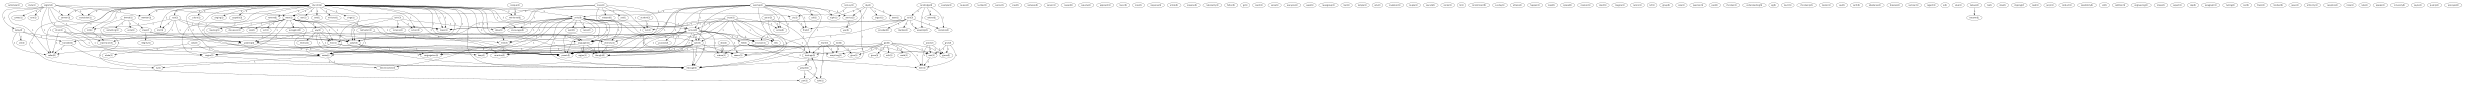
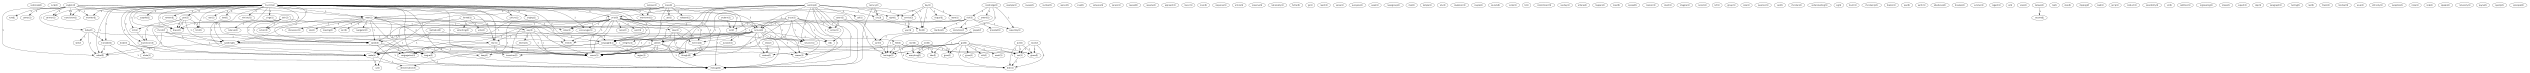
  digraph {
    fontname="IBM Plex Sans"
    node [fontname="IBM Plex Sans"]
    edge [fontname="IBM Plex Sans"]
    n1 [label="sublimate(1)"]
    n2 [label="invite(1)"]
    n3 [label="church(16)"]
    n4 [label="remove(1)"]
    n5 [label="unity(8)"]
    n6 [label="encourages(1)"]
    n7 [label="root(1)"]
    n8 [label="love(1)"]
    n9 [label="ministry(1)"]
    n10 [label="cringe(1)"]
    n11 [label="culture(8)"]
    n12 [label="post(2)"]
    n13 [label="part(3)"]
    n14 [label="sermon(1)"]
    n15 [label="translation(1)"]
    n16 [label="meet(1)"]
    n17 [label="member(1)"]
    n18 [label="limit(1)"]
    n19 [label="translate(2)"]
    n20 [label="time(3)"]
    n21 [label="language(11)"]
    n22 [label="hear(1)"]
    n23 [label="cutlure(1)"]
    n24 [label="tongue(2)"]
    n25 [label="sake(3)"]
    n26 [label="speaking(1)"]
    n27 [label="transition(2)"]
    n28 [label="mit(6)"]
    n29 [label="speak(3)"]
    n30 [label="thought(3)"]
    n31 [label="expression(3)"]
    n32 [label="called(1)"]
    n33 [label="make(6)"]
    n34 [label="singing(1)"]
    n35 [label="acapella(1)"]
    n36 [label="doesn(1)"]
    n37 [label="action(3)"]
    n38 [label="message(2)"]
    n39 [label="city(3)"]
    n40 [label="congregation(4)"]
    n41 [label="mentioned(1)"]
    n42 [label="inclusion(1)"]
    n43 [label="preach(1)"]
    n44 [label="seems(1)"]
    n45 [label="name(2)"]
    n46 [label="diversity(2)"]
    n47 [label="word(1)"]
    n48 [label="allow(1)"]
    n49 [label="denomination(3)"]
    n50 [label="re(1)"]
    n51 [label="feel(4)"]
    n52 [label="purpose(2)"]
    n53 [label="restore(1)"]
    n54 [label="heritage(3)"]
    n55 [label="evangelist(2)"]
    n56 [label="meeting(1)"]
    n57 [label="way(3)"]
    n58 [label="discussion(1)"]
    n59 [label="size(1)"]
    n60 [label="sort(1)"]
    n61 [label="region(1)"]
    n62 [label="keep(1)"]
    n63 [label="try(2)"]
    n64 [label="find(2)"]
    n65 [label="guess(1)"]
    n66 [label="met(1)"]
    n67 [label="didn(1)"]
    n68 [label="destroy(1)"]
    n69 [label="example(1)"]
    n70 [label="causes(1)"]
    n71 [label="number(1)"]
    n72 [label="aaronc(1)"]
    n73 [label="snail(1)"]
    n74 [label="someone(1)"]
    n75 [label="person(1)"]
    n76 [label="student(2)"]
    n77 [label="net(2)"]
    n78 [label="worship(4)"]
    n79 [label="call(1)"]
    n80 [label="night(1)"]
    n81 [label="service(2)"]
    n82 [label="writes(1)"]
    n83 [label="year(1)"]
    n84 [label="cambridge(3)"]
    n85 [label="visit(3)"]
    n86 [label="extend(1)"]
    n87 [label="invitation(2)"]
    n88 [label="assembly(1)"]
    n89 [label="provided(1)"]
    n90 [label="interfere(1)"]
    n91 [label="caused(1)"]
    n92 [label="assume(1)"]
    n93 [label="approach(1)"]
    n94 [label="gospel(2)"]
    n95 [label="take(1)"]
    n96 [label="music(1)"]
    n97 [label="noon(1)"]
    n98 [label="response(1)"]
    n99 [label="article(1)"]
    n100 [label="formed(1)"]
    n101 [label="something(1)"]
    n102 [label="stew(2)"]
    n103 [label="unite(1)"]
    n104 [label="integrity(1)"]
    n105 [label="preserve(1)"]
    n106 [label="nationality(1)"]
    n107 [label="father(1)"]
    n108 [label="go(1)"]
    n109 [label="reach(2)"]
    n110 [label="sense(1)"]
    n111 [label="everyone(1)"]
    n112 [label="week(1)"]
    n113 [label="newsgroup(1)"]
    n114 [label="mail(1)"]
    n115 [label="temple(1)"]
    n116 [label="bryce(2)"]
    n117 [label="give(2)"]
    n118 [label="edu(2)"]
    n119 [label="mass(3)"]
    n120 [label="use(1)"]
    n121 [label="released(1)"]
    n122 [label="revelation(1)"]
    n123 [label="couple(1)"]
    n124 [label="sounds(1)"]
    n125 [label="center(1)"]
    n126 [label="english(2)"]
    n127 [label="comes(1)"]
    n128 [label="today(2)"]
    n129 [label="tute(1)"]
    n130 [label="see(2)"]
    n131 [label="bi(1)"]
    n132 [label="place(2)"]
    n133 [label="commitment(1)"]
    n134 [label="sunday(1)"]
    n135 [label="athena(2)"]
    n136 [label="happen(1)"]
    n137 [label="meat(1)"]
    n138 [label="spread(1)"]
    n139 [label="creation(1)"]
    n140 [label="day(2)"]
    n141 [label="lingual(1)"]
    n142 [label="leave(1)"]
    n143 [label="stand(1)"]
    n144 [label="methodist(2)"]
    n145 [label="imagine(1)"]
    n146 [label="racism(1)"]
    n147 [label="kcf(1)"]
    n148 [label="group(1)"]
    n149 [label="ame(1)"]
    n150 [label="question(1)"]
    n151 [label="past(1)"]
    n152 [label="christian(1)"]
    n153 [label="understanding(1)"]
    n154 [label="sig(1)"]
    n155 [label="touch(1)"]
    n156 [label="christianity(1)"]
    n157 [label="boston(1)"]
    n158 [label="paul(1)"]
    n159 [label="earth(1)"]
    n160 [label="heart(3)"]
    n161 [label="everything(1)"]
    n162 [label="obedience(1)"]
    n163 [label="dissolve(1)"]
    n164 [label="summer(1)"]
    n165 [label="regard(1)"]
    n166 [label="ie(1)"]
    n167 [label="body(3)"]
    n168 [label="whole(1)"]
    n169 [label="lord(3)"]
    n170 [label="grow(1)"]
    n171 [label="solve(1)"]
    n172 [label="believe(2)"]
    n173 [label="become(1)"]
    n174 [label="ma(1)"]
    n175 [label="zone(1)"]
    n176 [label="god(6)"]
    n177 [label="grace(1)"]
    n178 [label="milk(1)"]
    n179 [label="world(1)"]
    n180 [label="clipping(2)"]
    n181 [label="lead(1)"]
    n182 [label="jerryl(1)"]
    n183 [label="conduct(1)"]
    n184 [label="possiblility(1)"]
    n185 [label="pot(1)"]
    n186 [label="christ(2)"]
    n187 [label="idea(2)"]
    n188 [label="addition(1)"]
    n189 [label="latin(3)"]
    n190 [label="instance(1)"]
    n191 [label="engineering(1)"]
    n192 [label="shows(1)"]
    n193 [label="expect(1)"]
    n194 [label="step(1)"]
    n195 [label="paragraph(1)"]
    n196 [label="melting(1)"]
    n197 [label="rest(1)"]
    n198 [label="aaron(2)"]
    n199 [label="thank(2)"]
    n200 [label="mindset(1)"]
    n201 [label="jesus(2)"]
    n202 [label="ethnicity(1)"]
    n203 [label="century(2)"]
    n204 [label="exception(1)"]
    n205 [label="rome(1)"]
    n206 [label="campus(2)"]
    n207 [label="note(1)"]
    n208 [label="speaks(1)"]
    n209 [label="inclusivity(1)"]
    n210 [label="payne(1)"]
    n211 [label="quality(1)"]
    n212 [label="episcopal(2)"]
    n3 -> n4 [label=1]
    n3 -> n5 [label=3]
    n3 -> n6 [label=1]
    n3 -> n7 [label=1]
    n3 -> n8 [label=1]
    n3 -> n9 [label=2]
    n3 -> n10 [label=1]
    n3 -> n11 [label=3]
    n3 -> n12 [label=2]
    n3 -> n13 [label=1]
    n3 -> n14 [label=1]
    n3 -> n15 [label=1]
    n3 -> n16 [label=1]
    n3 -> n17 [label=1]
    n3 -> n18 [label=2]
    n3 -> n19 [label=1]
    n3 -> n20 [label=1]
    n3 -> n21 [label=1]
    n3 -> n22 [label=1]
    n3 -> n23 [label=1]
    n3 -> n24 [label=2]
    n3 -> n25 [label=2]
    n3 -> n26 [label=2]
    n3 -> n27 [label=1]
    n3 -> n28 [label=2]
    n3 -> n29 [label=2]
    n3 -> n30 [label=1]
    n3 -> n31 [label=3]
    n3 -> n32 [label=1]
    n3 -> n33 [label=2]
    n3 -> n34 [label=2]
    n3 -> n35 [label=2]
    n3 -> n36 [label=2]
    n3 -> n36 [label=2]
    n3 -> n37 [label=1]
    n3 -> n38 [label=1]
    n3 -> n39 [label=1]
    n3 -> n40 [label=2]
    n3 -> n41 [label=2]
    n5 -> n6 [label=1]
    n5 -> n11 [label=1]
    n5 -> n20 [label=1]
    n5 -> n21 [label=2]
    n5 -> n27 [label=1]
    n5 -> n29 [label=1]
    n5 -> n30 [label=3]
    n5 -> n33 [label=1]
    n5 -> n38 [label=1]
    n5 -> n42 [label=1]
    n5 -> n43 [label=1]
    n5 -> n43 [label=1]
    n5 -> n44 [label=1]
    n5 -> n45 [label=1]
    n5 -> n46 [label=1]
    n5 -> n47 [label=1]
    n5 -> n48 [label=1]
    n5 -> n49 [label=1]
    n11 -> n20 [label=1]
    n11 -> n21 [label=2]
    n11 -> n25 [label=1]
    n11 -> n26 [label=1]
    n11 -> n30 [label=2]
    n11 -> n38 [label=1]
    n11 -> n42 [label=1]
    n11 -> n43 [label=1]
    n11 -> n43 [label=1]
    n11 -> n44 [label=1]
    n11 -> n50 [label=1]
    n11 -> n51 [label=1]
    n11 -> n52 [label=1]
    n11 -> n53 [label=1]
    n12 -> n18 [label=1]
    n12 -> n26 [label=1]
    n12 -> n28 [label=1]
    n12 -> n31 [label=1]
    n12 -> n36 [label=1]
    n12 -> n36 [label=1]
    n13 -> n54 [label=1]
    n16 -> n21 [label=1]
    n16 -> n22 [label=2]
    n16 -> n24 [label=1]
    n16 -> n26 [label=1]
    n16 -> n29 [label=1]
    n16 -> n43 [label=1]
    n16 -> n43 [label=1]
    n16 -> n55 [label=1]
    n16 -> n56 [label=1]
    n16 -> n57 [label=1]
    n16 -> n58 [label=1]
    n16 -> n59 [label=1]
    n16 -> n60 [label=1]
    n19 -> n32 [label=1]
    n19 -> n38 [label=1]
    n21 -> n30 [label=2]
    n21 -> n40 [label=2]
    n21 -> n61 [label=1]
    n21 -> n62 [label=1]
    n22 -> n24 [label=1]
    n22 -> n43 [label=1]
    n22 -> n43 [label=1]
    n24 -> n38 [label=1]
    n25 -> n27 [label=1]
    n25 -> n30 [label=1]
    n25 -> n33 [label=1]
    n25 -> n38 [label=1]
    n25 -> n43 [label=1]
    n25 -> n43 [label=1]
    n25 -> n44 [label=1]
    n26 -> n32 [label=1]
    n26 -> n43 [label=1]
    n28 -> n31 [label=1]
    n29 -> n38 [label=1]
    n29 -> n40 [label=1]
    n29 -> n62 [label=1]
    n33 -> n49 [label=1]
    n33 -> n63 [label=1]
    n39 -> n64 [label=1]
    n46 -> n30 [label=1]
    n51 -> n53 [label=1]
    n51 -> n54 [label=3]
    n51 -> n65 [label=2]
    n51 -> n66 [label=2]
    n51 -> n67 [label=2]
    n57 -> n21 [label=1]
    n57 -> n22 [label=1]
    n57 -> n26 [label=1]
    n57 -> n43 [label=1]
    n57 -> n43 [label=1]
    n57 -> n68 [label=1]
    n66 -> n67 [label=1]
    n76 -> n77 [label=1]
    n78 -> n5 [label=1]
    n78 -> n11 [label=1]
    n78 -> n21 [label=1]
    n78 -> n25 [label=1]
    n78 -> n38 [label=1]
    n78 -> n42 [label=1]
    n78 -> n43 [label=1]
    n78 -> n43 [label=1]
    n78 -> n44 [label=1]
    n78 -> n50 [label=1]
    n78 -> n64 [label=1]
    n78 -> n79 [label=1]
    n78 -> n80 [label=1]
    n78 -> n81 [label=1]
    n78 -> n82 [label=1]
    n81 -> n83 [label=1]
    n84 -> n85 [label=2]
    n84 -> n86 [label=1]
    n84 -> n87 [label=2]
    n84 -> n88 [label=1]
    n85 -> n36 [label=1]
    n85 -> n36 [label=1]
    n85 -> n40 [label=1]
    n85 -> n87 [label=1]
    n85 -> n88 [label=1]
    n85 -> n89 [label=1]
    n85 -> n90 [label=1]
    n94 -> n13 [label=1]
-   n54 -> n94 [label=1]
+   n94 -> n54 [label=1]
    n94 -> n95 [label=1]
    n100 -> n63 [label=1]
    n100 -> n101 [label=1]
    n100 -> n102 [label=1]
    n100 -> n103 [label=1]
    n102 -> n30 [label=1]
    n102 -> n46 [label=1]
    n102 -> n104 [label=1]
    n116 -> n11 [label=1]
    n116 -> n25 [label=1]
    n116 -> n38 [label=1]
    n116 -> n42 [label=1]
    n116 -> n43 [label=1]
    n116 -> n43 [label=1]
    n116 -> n44 [label=1]
    n116 -> n50 [label=1]
    n116 -> n77 [label=1]
    n116 -> n82 [label=1]
    n117 -> n65 [label=1]
    n117 -> n66 [label=1]
    n117 -> n67 [label=1]
    n119 -> n16 [label=1]
    n119 -> n21 [label=1]
    n119 -> n29 [label=1]
    n119 -> n46 [label=1]
    n119 -> n48 [label=1]
    n119 -> n77 [label=1]
    n119 -> n120 [label=1]
    n119 -> n121 [label=1]
    n126 -> n14 [label=1]
    n126 -> n15 [label=1]
    n126 -> n16 [label=1]
    n126 -> n17 [label=1]
    n126 -> n22 [label=1]
    n126 -> n24 [label=1]
    n126 -> n29 [label=1]
    n126 -> n32 [label=1]
    n126 -> n127 [label=1]
    n126 -> n128 [label=1]
    n126 -> n129 [label=1]
    n128 -> n19 [label=1]
    n128 -> n26 [label=1]
    n128 -> n32 [label=1]
    n128 -> n130 [label=1]
    n132 -> n65 [label=1]
    n132 -> n66 [label=1]
    n132 -> n67 [label=1]
    n140 -> n64 [label=1]
    n140 -> n80 [label=1]
    n140 -> n81 [label=1]
    n140 -> n141 [label=1]
    n140 -> n142 [label=1]
    n144 -> n20 [label=1]
    n144 -> n33 [label=1]
    n160 -> n54 [label=1]
    n160 -> n95 [label=1]
    n160 -> n161 [label=1]
    n167 -> n33 [label=1]
    n167 -> n168 [label=1]
    n169 -> n33 [label=2]
    n169 -> n161 [label=2]
    n169 -> n170 [label=1]
    n172 -> n173 [label=1]
    n176 -> n33 [label=1]
    n176 -> n54 [label=1]
    n176 -> n65 [label=1]
    n176 -> n66 [label=1]
    n176 -> n67 [label=1]
    n176 -> n161 [label=1]
    n176 -> n170 [label=1]
    n176 -> n177 [label=1]
    n176 -> n178 [label=1]
    n176 -> n179 [label=1]
    n186 -> n29 [label=1]
    n186 -> n32 [label=1]
    n186 -> n33 [label=1]
    n186 -> n161 [label=1]
    n187 -> n53 [label=1]
    n189 -> n29 [label=2]
    n189 -> n33 [label=1]
    n189 -> n37 [label=1]
    n189 -> n48 [label=1]
    n189 -> n190 [label=1]
    n198 -> n38 [label=1]
    n198 -> n54 [label=1]
    n198 -> n82 [label=1]
    n203 -> n38 [label=1]
    n203 -> n39 [label=1]
    n206 -> n41 [label=1]
  }
